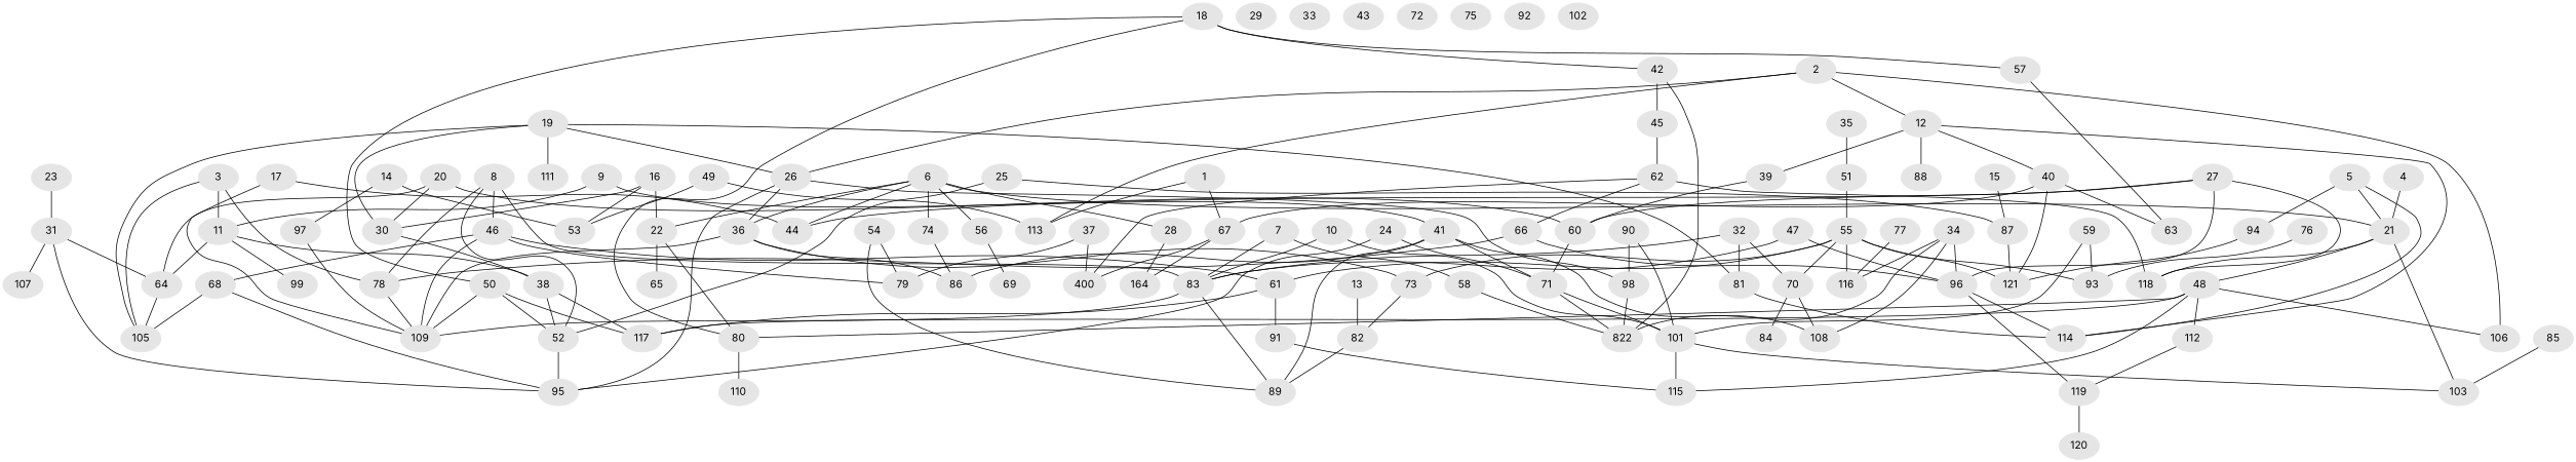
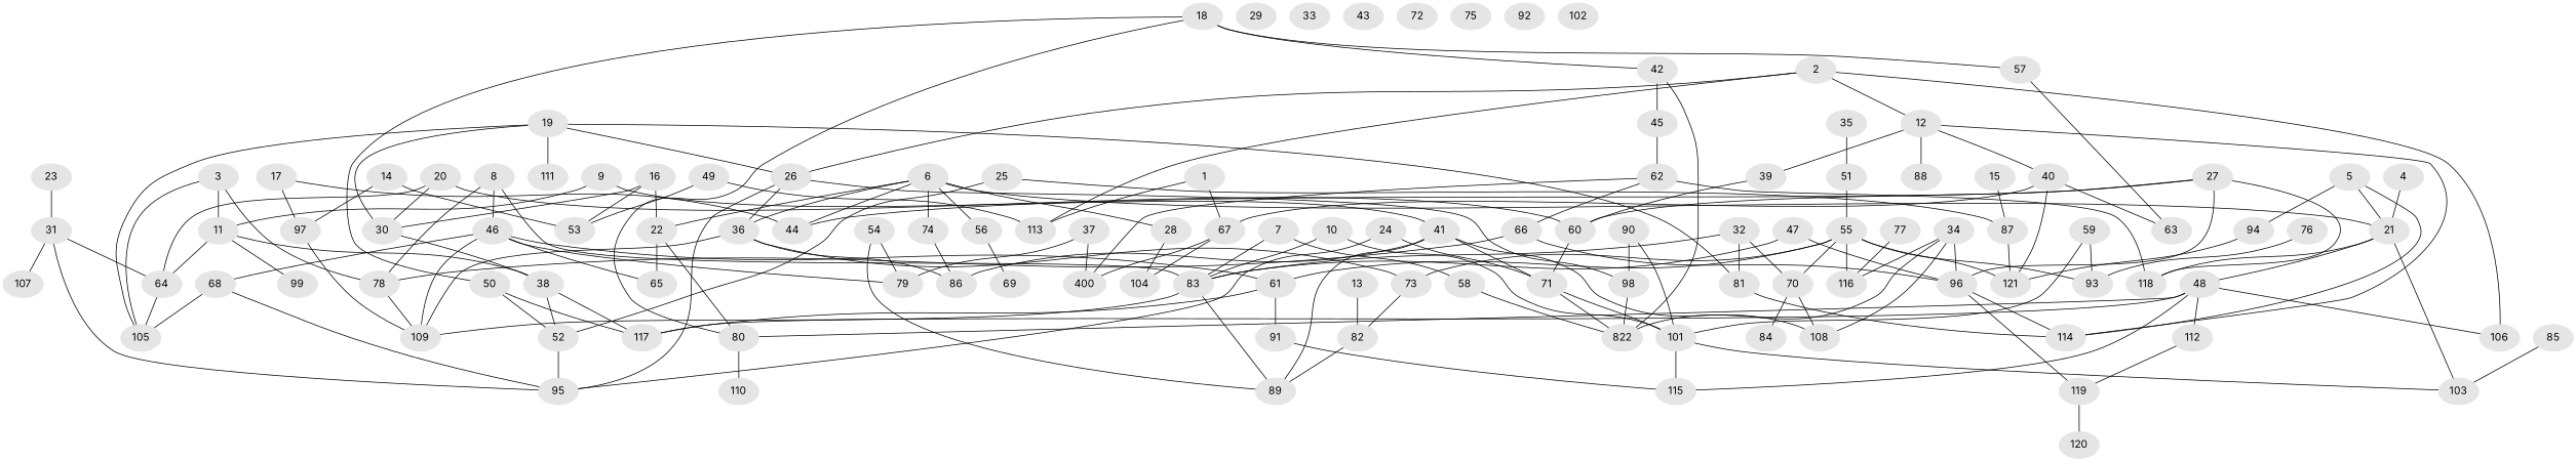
  graph {
    fontname=Inter
    node [color=gray90 fontname=Inter style=filled]
    edge [fontname=Inter]
    1
    67
    113
-   104 [label=164]
+   104
    n5 [label=400]
    2
    12
    26
    106
    114
    40
    39
    88
    36
    95
    98
    3
    11
    78
    105
    38
    64
    99
    109
    4
    21
    48
    103
    118
    5
    94
    121
    6
    22
    28
    44
    56
    74
    80
    65
    73
    86
    69
    7
    58
    83
    n47 [label=822]
    89
    8
    46
    52
    79
    61
    68
    9
    41
    71
    108
    10
    101
    115
    117
    63
    60
    13
    82
    14
    53
    97
    15
    87
    16
    30
    17
    18
    42
    50
    57
    45
    110
    19
    81
    111
    20
    112
    23
    31
    107
    24
    25
    27
    96
    119
    29
    32
    70
    84
    33
    34
    116
    35
    51
    55
    37
    62
    43
    66
    91
    47
    49
    93
    54
    59
    72
    75
    76
    77
    85
    90
    92
    120
    102
    1 -- 67
    1 -- 113
    67 -- 104
    67 -- n5
    2 -- 113
    2 -- 12
    2 -- 26
    2 -- 106
    12 -- 114
    12 -- 40
    12 -- 39
    12 -- 88
    26 -- 36
    26 -- 95
    26 -- 98
    40 -- 67
    40 -- 121
    40 -- 63
    39 -- 60
    36 -- 109
    36 -- 73
    36 -- 86
    98 -- n47
    3 -- 11
    3 -- 78
    3 -- 105
    11 -- 38
    11 -- 64
    11 -- 99
    78 -- 109
    38 -- 52
    38 -- 117
    64 -- 105
    4 -- 21
    21 -- 48
    21 -- 103
    21 -- 118
    48 -- 106
    48 -- 80
    48 -- 115
    48 -- 117
    48 -- 112
    5 -- 114
    5 -- 21
    5 -- 94
    94 -- 121
    6 -- 36
    6 -- 21
    6 -- 22
    6 -- 28
    6 -- 44
    6 -- 56
    6 -- 74
    22 -- 80
    22 -- 65
    28 -- 104
    56 -- 69
    74 -- 86
    80 -- 110
    73 -- 82
    7 -- 58
    7 -- 83
    58 -- n47
    83 -- 109
    83 -- 89
    8 -- 78
    8 -- 83
    8 -- 46
-   8 -- 52
    46 -- 109
+   46 -- 65
    46 -- 79
    46 -- 61
    46 -- 68
    52 -- 95
    61 -- 117
    61 -- 91
    68 -- 95
    68 -- 105
    9 -- 11
    9 -- 41
    41 -- 86
    41 -- 89
    41 -- 71
    41 -- 108
    71 -- n47
    71 -- 101
    10 -- 83
    10 -- 101
    101 -- 103
    101 -- 115
    60 -- 71
    13 -- 82
    82 -- 89
    14 -- 53
    14 -- 97
    97 -- 109
    15 -- 87
    87 -- 121
    16 -- 22
    16 -- 53
    16 -- 30
    30 -- 38
-   17 -- 109
+   17 -- 97
    17 -- 44
    18 -- 80
    18 -- 42
    18 -- 50
    18 -- 57
    42 -- n47
    42 -- 45
-   50 -- 109
    50 -- 52
    50 -- 117
    57 -- 63
    45 -- 62
    19 -- 26
    19 -- 105
    19 -- 30
    19 -- 81
    19 -- 111
    81 -- 114
    20 -- 64
    20 -- 60
    20 -- 30
    112 -- 119
    23 -- 31
    31 -- 95
    31 -- 64
    31 -- 107
    24 -- 95
    24 -- 71
    25 -- 52
    25 -- 87
    27 -- 118
    27 -- 44
    27 -- 60
    27 -- 96
    96 -- 114
    96 -- 119
    119 -- 120
    32 -- 83
    32 -- 81
    32 -- 70
    70 -- 108
    70 -- 84
    34 -- n47
    34 -- 108
    34 -- 96
    34 -- 116
    35 -- 51
    51 -- 55
    55 -- 121
    55 -- 73
    55 -- 61
    55 -- 70
    55 -- 116
    55 -- 93
    37 -- n5
    37 -- 79
    62 -- n5
    62 -- 118
    62 -- 66
    66 -- 78
    66 -- 96
    91 -- 115
    47 -- 83
    47 -- 96
    49 -- 113
    49 -- 53
    54 -- 89
    54 -- 79
    59 -- 101
    59 -- 93
    76 -- 93
    77 -- 116
    85 -- 103
    90 -- 98
    90 -- 101
  }
